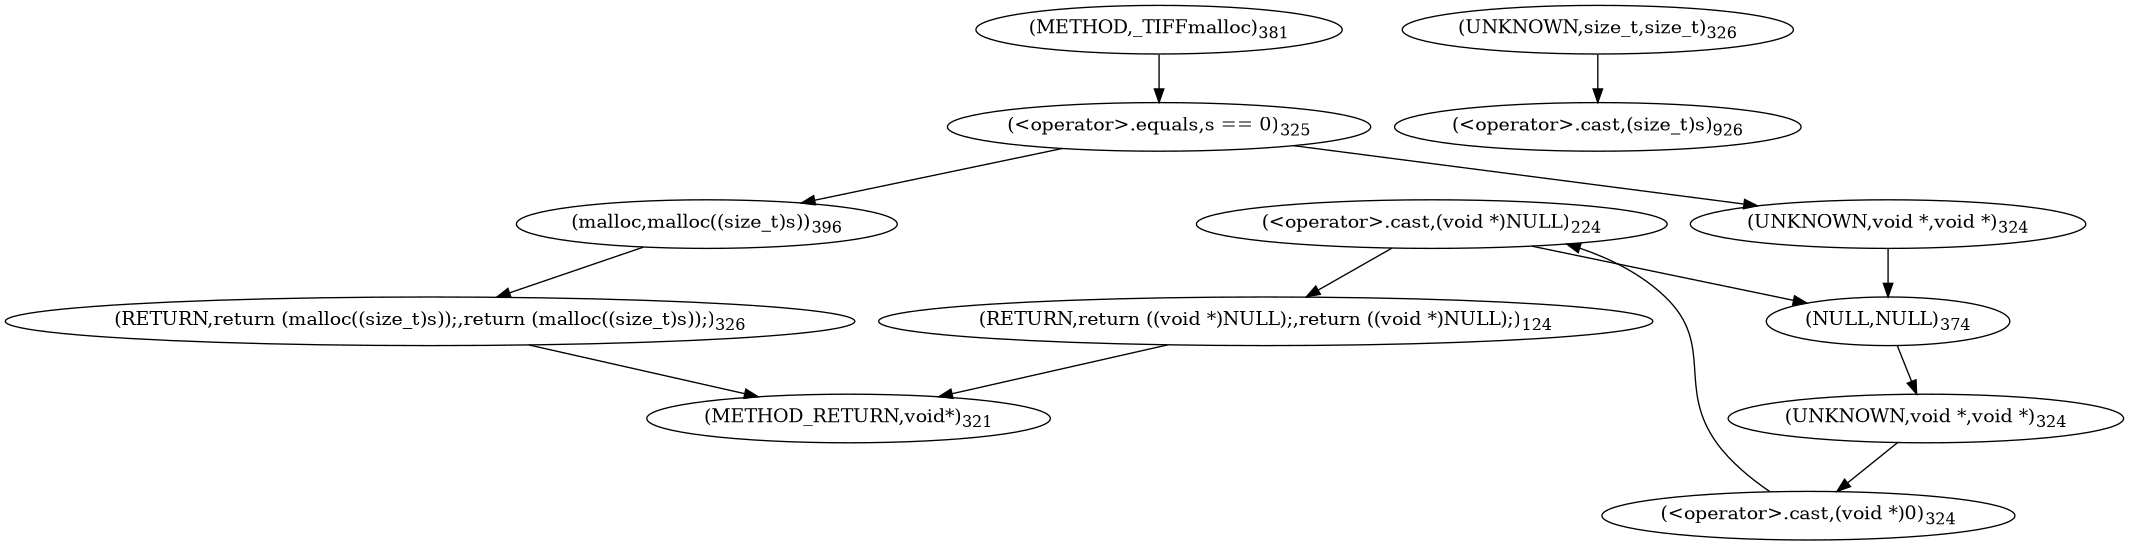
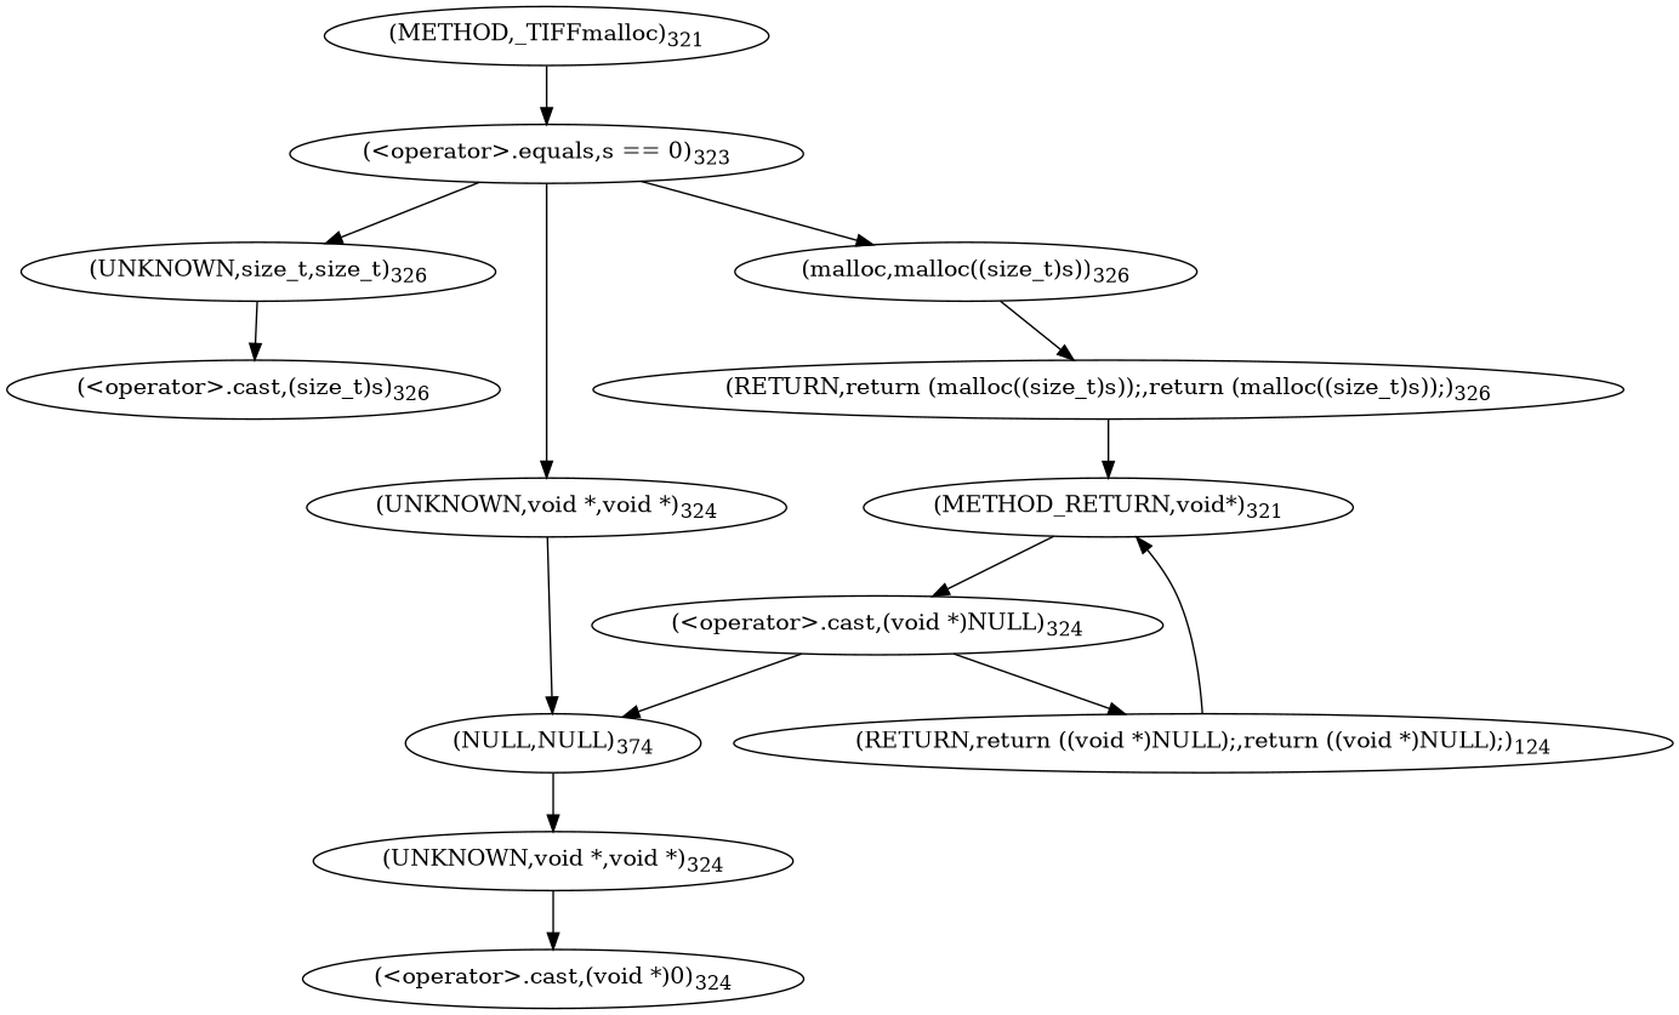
  digraph {
    n1 [label=<(RETURN,return (malloc((size_t)s));,return (malloc((size_t)s));)<SUB>326</SUB>>]
    n2 [label=<(METHOD_RETURN,void*)<SUB>321</SUB>>]
-   n3 [label=<(&lt;operator&gt;.equals,s == 0)<SUB>325</SUB>>]
+   n3 [label=<(&lt;operator&gt;.equals,s == 0)<SUB>323</SUB>>]
    n4 [label=<(UNKNOWN,size_t,size_t)<SUB>326</SUB>>]
    n5 [label=<(UNKNOWN,void *,void *)<SUB>324</SUB>>]
-   n6 [label=<(malloc,malloc((size_t)s))<SUB>396</SUB>>]
-   n7 [label=<(&lt;operator&gt;.cast,(size_t)s)<SUB>926</SUB>>]
+   n6 [label=<(malloc,malloc((size_t)s))<SUB>326</SUB>>]
+   n7 [label=<(&lt;operator&gt;.cast,(size_t)s)<SUB>326</SUB>>]
    n8 [label=<(NULL,NULL)<SUB>374</SUB>>]
    n9 [label=<(RETURN,return ((void *)NULL);,return ((void *)NULL);)<SUB>124</SUB>>]
-   n10 [label=<(&lt;operator&gt;.cast,(void *)NULL)<SUB>224</SUB>>]
+   n10 [label=<(&lt;operator&gt;.cast,(void *)NULL)<SUB>324</SUB>>]
    n11 [label=<(UNKNOWN,void *,void *)<SUB>324</SUB>>]
    n12 [label=<(&lt;operator&gt;.cast,(void *)0)<SUB>324</SUB>>]
-   n13 [label=<(METHOD,_TIFFmalloc)<SUB>381</SUB>>]
+   n13 [label=<(METHOD,_TIFFmalloc)<SUB>321</SUB>>]
    n1 -> n2
+   n3 -> n4
    n3 -> n5
    n3 -> n6
    n4 -> n7
    n5 -> n8
    n6 -> n1
    n8 -> n11
    n9 -> n2
    n10 -> n8
    n10 -> n9
    n11 -> n12
-   n12 -> n10
+   n2 -> n10
    n13 -> n3
  }
